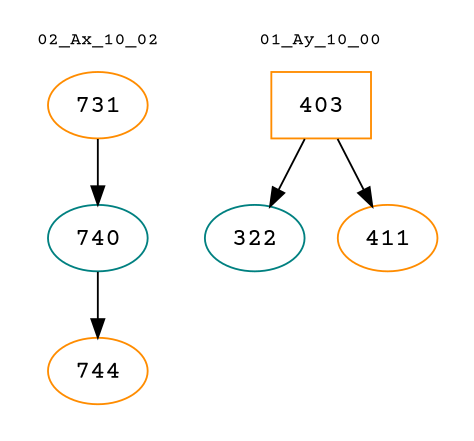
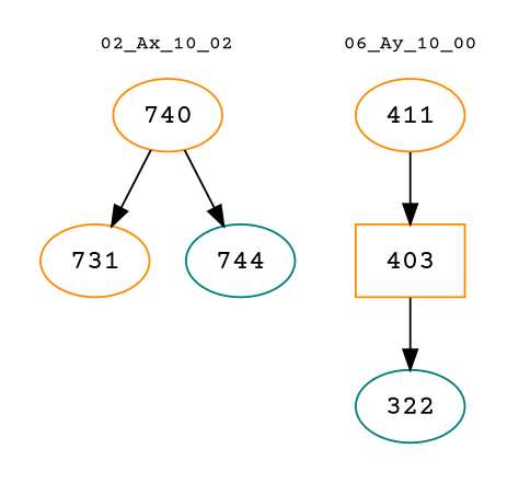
  digraph {
    fontname="Courier Prime"
    node [color=teal fontname="Courier Prime" shape=ellipse]
    edge [color=black fontname="Courier Prime"]
-   n1 [label=740]
+   n1 [color=darkorange label=740]
    n2 [color=darkorange label=731]
-   n3 [color=darkorange label=744]
+   n3 [label=744]
    n4 [color=darkorange label=403 shape=box]
    n5 [label=322]
    n6 [color=darkorange label=411]
    subgraph cluster_1 {
      color=white
      fontsize=10
      label="02_Ax_10_02"
      n1
      n2
      n3
    }
    subgraph cluster_2 {
      color=white
      fontsize=10
-     label="01_Ay_10_00"
+     label="06_Ay_10_00"
      n4
      n5
      n6
    }
-   n2 -> n1
+   n1 -> n2
    n1 -> n3
    n4 -> n5
-   n4 -> n6
+   n6 -> n4
  }
